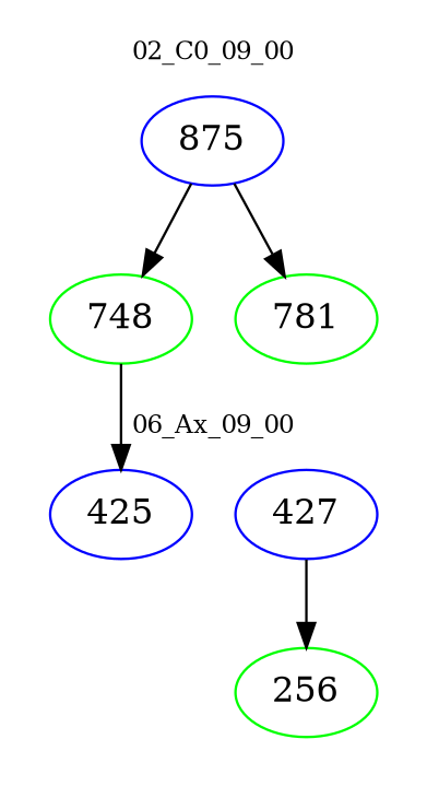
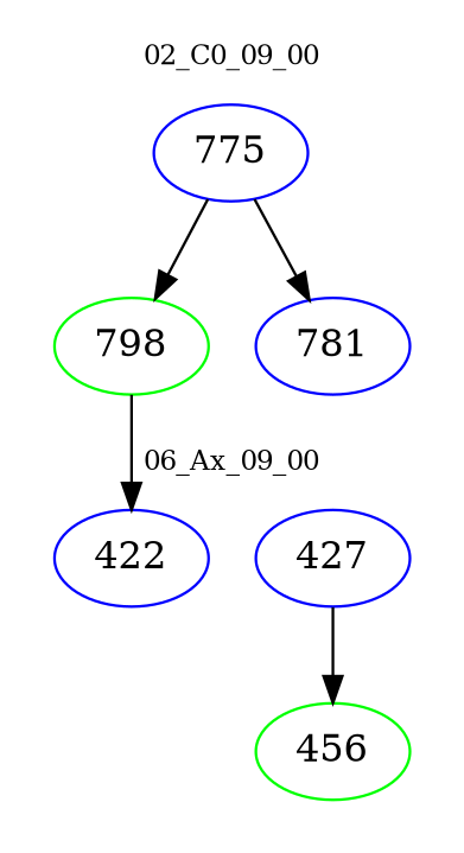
  digraph {
    node [color=blue]
    edge [color=black]
    n1 [label=427]
-   n2 [label=425]
-   n3 [color=green label=256]
-   n4 [label=875]
-   n5 [color=green label=748]
-   n6 [color=green label=781]
+   n2 [label=422]
+   n3 [color=green label=456]
+   n4 [label=775]
+   n5 [color=green label=798]
+   n6 [label=781]
    subgraph cluster_1 {
      color=white
      fontsize=10
      label="06_Ax_09_00"
      n1
      n2
      n3
    }
    subgraph cluster_2 {
      color=white
      fontsize=10
      label="02_C0_09_00"
      n4
      n5
      n6
    }
    n1 -> n3
    n4 -> n5
    n4 -> n6
    n5 -> n2
  }
